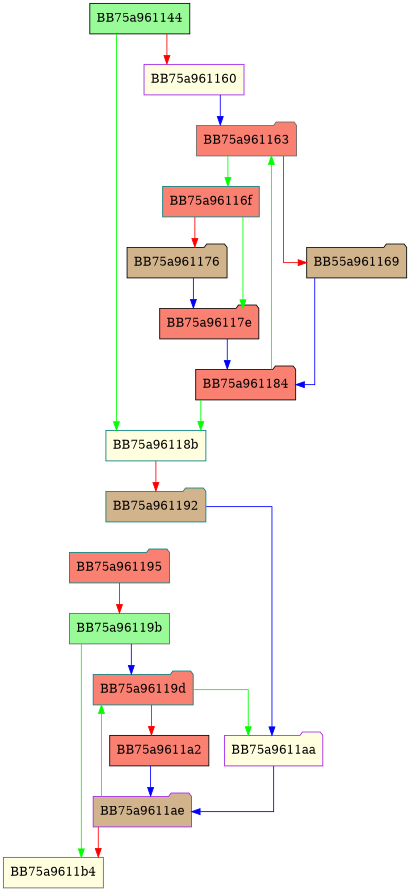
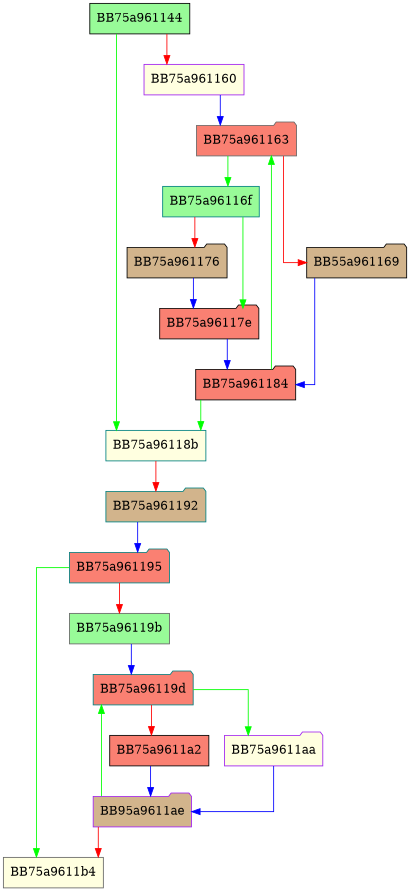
  digraph {
    splines=ortho
    node [color=black fillcolor=salmon shape=folder style=filled]
    edge [color=green]
    BB75a961144 [fillcolor=palegreen shape=box]
    BB75a96118b [color=teal fillcolor=lightyellow shape=box]
    BB75a961160 [color=purple fillcolor=lightyellow shape=box]
    BB75a961192 [color=teal fillcolor=tan]
    BB75a961163 [color=gray40]
    BB75a961195 [color=teal]
    BB75a9611b4 [color=gray40 fillcolor=lightyellow shape=box]
    BB75a96119b [color=gray40 fillcolor=palegreen shape=box]
-   BB75a96116f [color=teal shape=box]
+   BB75a96116f [color=teal fillcolor=palegreen shape=box]
    n10 [fillcolor=tan label=BB55a961169]
    BB75a96117e
    BB75a961176 [fillcolor=tan]
    BB75a961184
    BB75a96119d [color=teal]
    BB75a9611aa [color=purple fillcolor=lightyellow]
    BB75a9611a2 [shape=box]
-   BB75a9611ae [color=purple fillcolor=tan]
+   BB75a9611ae [color=purple fillcolor=tan label=BB95a9611ae]
    BB75a961144 -> BB75a96118b
    BB75a961144 -> BB75a961160 [color=red]
    BB75a96118b -> BB75a961192 [color=red]
    BB75a961160 -> BB75a961163 [color=blue]
-   BB75a961192 -> BB75a9611aa [color=blue]
+   BB75a961192 -> BB75a961195 [color=blue]
    BB75a961163 -> BB75a96116f
    BB75a961163 -> n10 [color=red]
-   BB75a96119b -> BB75a9611b4
+   BB75a961195 -> BB75a9611b4
    BB75a961195 -> BB75a96119b [color=red]
    BB75a96119b -> BB75a96119d [color=blue]
    BB75a96116f -> BB75a96117e
    BB75a96116f -> BB75a961176 [color=red]
    n10 -> BB75a961184 [color=blue]
    BB75a96117e -> BB75a961184 [color=blue]
    BB75a961176 -> BB75a96117e [color=blue]
    BB75a961184 -> BB75a96118b
    BB75a961184 -> BB75a961163
    BB75a96119d -> BB75a9611aa
    BB75a96119d -> BB75a9611a2 [color=red]
    BB75a9611aa -> BB75a9611ae [color=blue]
    BB75a9611a2 -> BB75a9611ae [color=blue]
    BB75a9611ae -> BB75a9611b4 [color=red]
    BB75a9611ae -> BB75a96119d
  }
